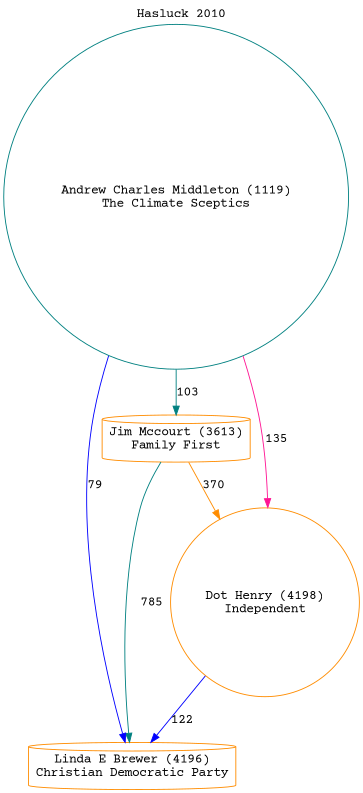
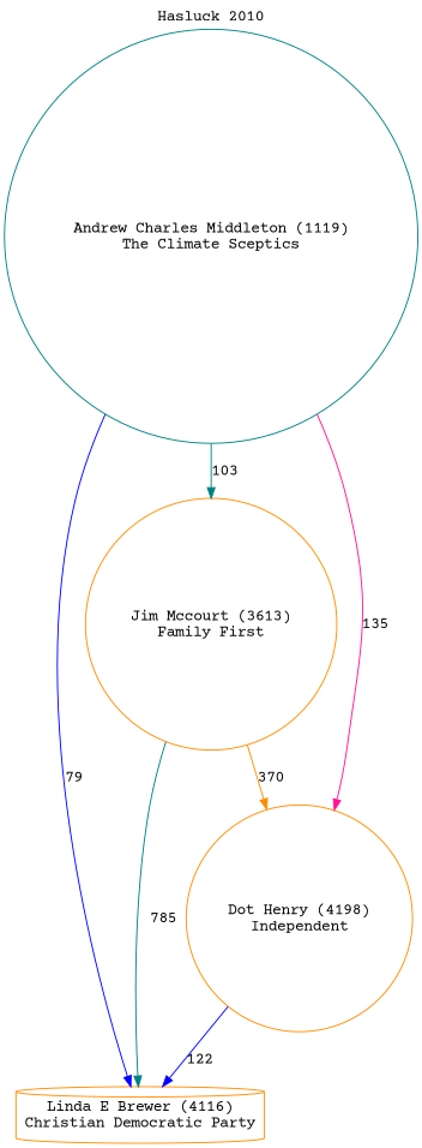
  digraph {
    fontname="Courier Prime"
    label="Hasluck 2010"
    labelloc=t
    mclimit=10
    node [color=darkorange fontname="Courier Prime" shape=cylinder]
    edge [color=teal fontname="Courier Prime"]
-   n1 [label="Linda E Brewer (4196)\nChristian Democratic Party"]
-   n2 [label="Jim Mccourt (3613)\nFamily First"]
+   n1 [label="Linda E Brewer (4116)\nChristian Democratic Party"]
+   n2 [label="Jim Mccourt (3613)\nFamily First" shape=circle]
    n3 [label="Dot Henry (4198)\nIndependent" shape=circle]
    n4 [color=teal label="Andrew Charles Middleton (1119)\nThe Climate Sceptics" shape=circle]
    n2 -> n1 [label=785]
    n2 -> n3 [color=darkorange label=370]
    n3 -> n1 [color=blue label=122]
    n4 -> n1 [color=blue label=79]
    n4 -> n2 [label=103]
    n4 -> n3 [color=deeppink label=135]
  }
